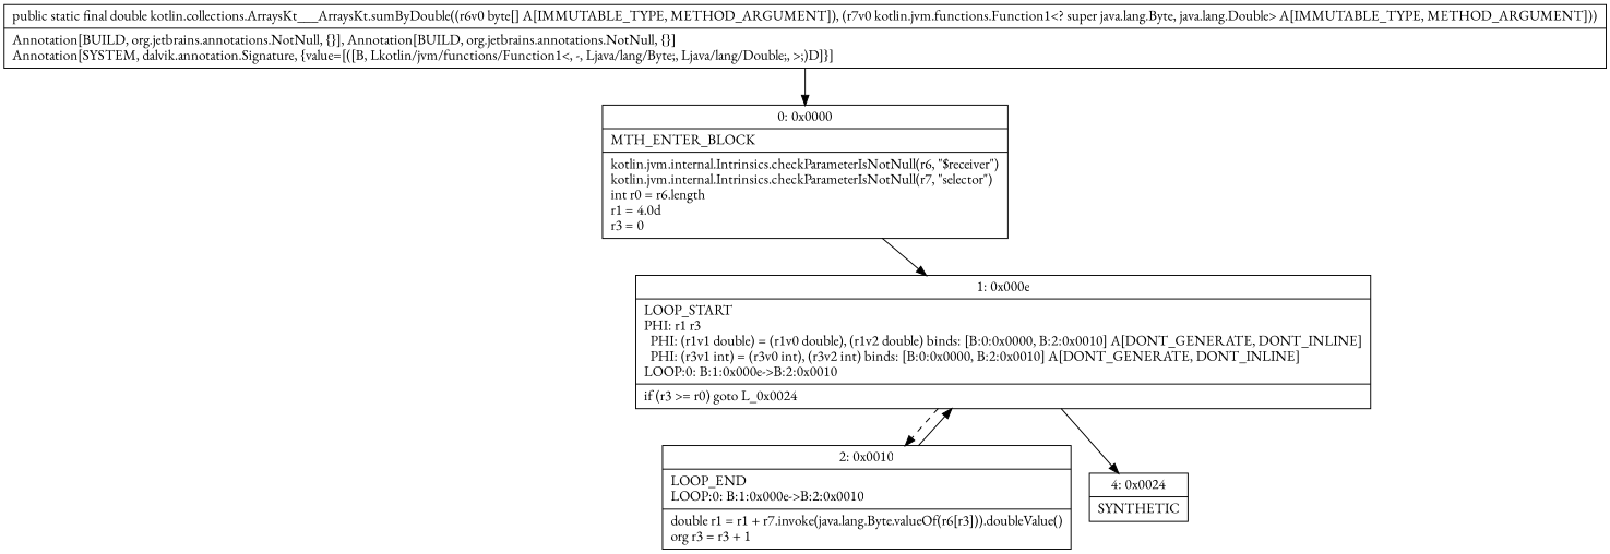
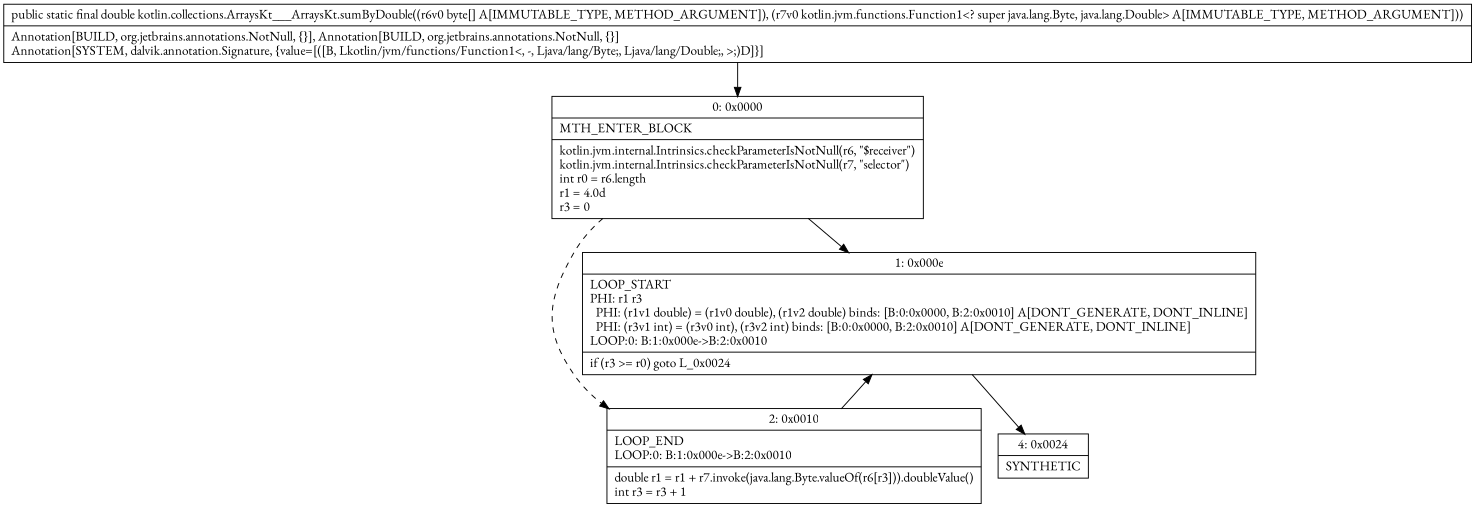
  digraph {
    fontname="EB Garamond"
    node [fontname="EB Garamond" shape=record]
    edge [fontname="EB Garamond"]
    n1 [label="{0\:\ 0x0000|MTH_ENTER_BLOCK\l|kotlin.jvm.internal.Intrinsics.checkParameterIsNotNull(r6, \"$receiver\")\lkotlin.jvm.internal.Intrinsics.checkParameterIsNotNull(r7, \"selector\")\lint r0 = r6.length\lr1 = 4.0d\lr3 = 0\l}"]
    n2 [label="{1\:\ 0x000e|LOOP_START\lPHI: r1 r3 \l  PHI: (r1v1 double) = (r1v0 double), (r1v2 double) binds: [B:0:0x0000, B:2:0x0010] A[DONT_GENERATE, DONT_INLINE]\l  PHI: (r3v1 int) = (r3v0 int), (r3v2 int) binds: [B:0:0x0000, B:2:0x0010] A[DONT_GENERATE, DONT_INLINE]\lLOOP:0: B:1:0x000e\-\>B:2:0x0010\l|if (r3 \>= r0) goto L_0x0024\l}"]
-   n3 [label="{2\:\ 0x0010|LOOP_END\lLOOP:0: B:1:0x000e\-\>B:2:0x0010\l|double r1 = r1 + r7.invoke(java.lang.Byte.valueOf(r6[r3])).doubleValue()\lorg r3 = r3 + 1\l}"]
+   n3 [label="{2\:\ 0x0010|LOOP_END\lLOOP:0: B:1:0x000e\-\>B:2:0x0010\l|double r1 = r1 + r7.invoke(java.lang.Byte.valueOf(r6[r3])).doubleValue()\lint r3 = r3 + 1\l}"]
    n4 [label="{4\:\ 0x0024|SYNTHETIC\l}"]
    n5 [label="{public static final double kotlin.collections.ArraysKt___ArraysKt.sumByDouble((r6v0 byte[] A[IMMUTABLE_TYPE, METHOD_ARGUMENT]), (r7v0 kotlin.jvm.functions.Function1\<? super java.lang.Byte, java.lang.Double\> A[IMMUTABLE_TYPE, METHOD_ARGUMENT]))  | Annotation[BUILD, org.jetbrains.annotations.NotNull, \{\}], Annotation[BUILD, org.jetbrains.annotations.NotNull, \{\}]\lAnnotation[SYSTEM, dalvik.annotation.Signature, \{value=[([B, Lkotlin\/jvm\/functions\/Function1\<, \-, Ljava\/lang\/Byte;, Ljava\/lang\/Double;, \>;)D]\}]\l}"]
    n1 -> n2
-   n2 -> n3 [style=dashed]
+   n1 -> n3 [style=dashed]
    n2 -> n4
    n3 -> n2
    n5 -> n1
  }
